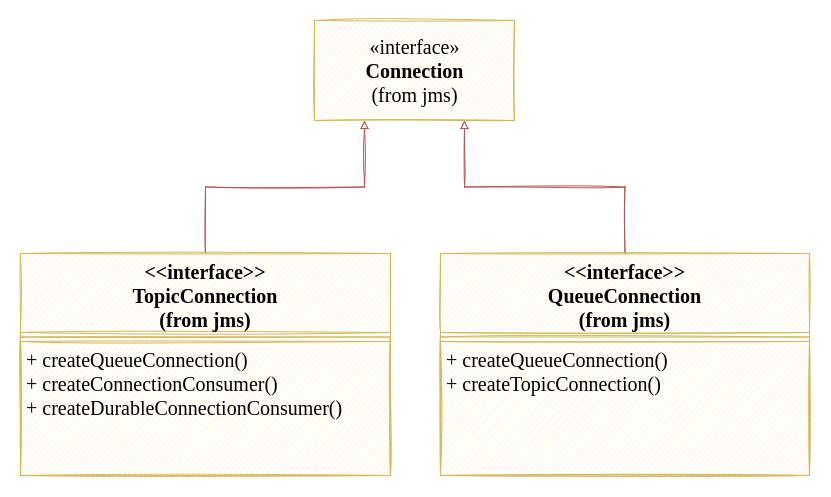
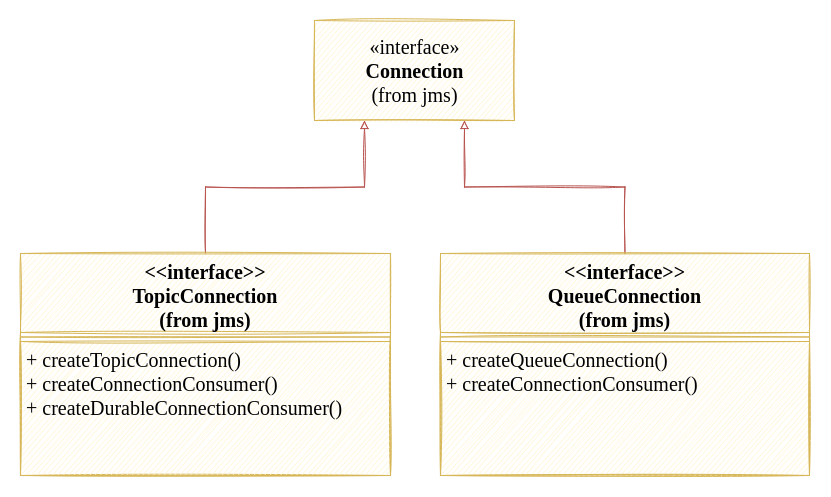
  <mxCell id="0" />
  <mxCell id="1" parent="0" />
  <mxCell id="2" value="«interface»&lt;br&gt;&lt;div&gt;&lt;b&gt;Connection&lt;/b&gt;&lt;/div&gt;(from jms)" style="html=1;sketch=1;fontFamily=Architects Daughter;fontSource=https%3A%2F%2Ffonts.googleapis.com%2Fcss%3Ffamily%3DArchitects%2BDaughter;fontSize=20;fillColor=#fff2cc;strokeColor=#d6b656;" parent="1" vertex="1"><mxGeometry x="314" y="20" width="200" height="100" as="geometry" /></mxCell>
  <mxCell id="3" style="edgeStyle=orthogonalEdgeStyle;rounded=0;sketch=1;orthogonalLoop=1;jettySize=auto;html=1;exitX=0.5;exitY=0;exitDx=0;exitDy=0;entryX=0.25;entryY=1;entryDx=0;entryDy=0;fontFamily=Architects Daughter;fontSource=https%3A%2F%2Ffonts.googleapis.com%2Fcss%3Ffamily%3DArchitects%2BDaughter;fontSize=20;startArrow=none;startFill=0;endArrow=block;endFill=0;fillColor=#f8cecc;strokeColor=#b85450;" parent="1" source="4" target="2" edge="1"><mxGeometry relative="1" as="geometry" /></mxCell>
  <mxCell id="4" value="&lt;&lt;interface&gt;&gt;&#10;TopicConnection&#10;(from jms)&#10;" style="swimlane;fontStyle=1;align=center;verticalAlign=top;childLayout=stackLayout;horizontal=1;startSize=79;horizontalStack=0;resizeParent=1;resizeParentMax=0;resizeLast=0;collapsible=1;marginBottom=0;sketch=1;fontFamily=Architects Daughter;fontSource=https%3A%2F%2Ffonts.googleapis.com%2Fcss%3Ffamily%3DArchitects%2BDaughter;fontSize=20;fillColor=#fff2cc;strokeColor=#d6b656;" parent="1" vertex="1"><mxGeometry x="20" y="253" width="370" height="222" as="geometry" /></mxCell>
  <mxCell id="5" value="" style="line;strokeWidth=1;fillColor=#fff2cc;align=left;verticalAlign=middle;spacingTop=-1;spacingLeft=3;spacingRight=3;rotatable=0;labelPosition=right;points=[];portConstraint=eastwest;sketch=1;fontFamily=Architects Daughter;fontSource=https%3A%2F%2Ffonts.googleapis.com%2Fcss%3Ffamily%3DArchitects%2BDaughter;fontSize=20;strokeColor=#d6b656;" parent="4" vertex="1"><mxGeometry y="79" width="370" height="9" as="geometry" /></mxCell>
- <mxCell id="6" value="+ createQueueConnection() &#10;+ createConnectionConsumer()&#10;+ createDurableConnectionConsumer()&#10;" style="text;strokeColor=#d6b656;fillColor=#fff2cc;align=left;verticalAlign=top;spacingLeft=4;spacingRight=4;overflow=hidden;rotatable=0;points=[[0,0.5],[1,0.5]];portConstraint=eastwest;sketch=1;fontFamily=Architects Daughter;fontSource=https%3A%2F%2Ffonts.googleapis.com%2Fcss%3Ffamily%3DArchitects%2BDaughter;fontSize=20;" parent="4" vertex="1"><mxGeometry y="88" width="370" height="134" as="geometry" /></mxCell>
+ <mxCell id="6" value="+ createTopicConnection() &#10;+ createConnectionConsumer()&#10;+ createDurableConnectionConsumer()&#10;" style="text;strokeColor=#d6b656;fillColor=#fff2cc;align=left;verticalAlign=top;spacingLeft=4;spacingRight=4;overflow=hidden;rotatable=0;points=[[0,0.5],[1,0.5]];portConstraint=eastwest;sketch=1;fontFamily=Architects Daughter;fontSource=https%3A%2F%2Ffonts.googleapis.com%2Fcss%3Ffamily%3DArchitects%2BDaughter;fontSize=20;" parent="4" vertex="1"><mxGeometry y="88" width="370" height="134" as="geometry" /></mxCell>
  <mxCell id="7" style="edgeStyle=orthogonalEdgeStyle;rounded=0;sketch=1;orthogonalLoop=1;jettySize=auto;html=1;entryX=0.75;entryY=1;entryDx=0;entryDy=0;fontFamily=Architects Daughter;fontSource=https%3A%2F%2Ffonts.googleapis.com%2Fcss%3Ffamily%3DArchitects%2BDaughter;fontSize=20;startArrow=none;startFill=0;endArrow=block;endFill=0;fillColor=#f8cecc;strokeColor=#b85450;" parent="1" source="8" target="2" edge="1"><mxGeometry relative="1" as="geometry" /></mxCell>
  <mxCell id="8" value="&lt;&lt;interface&gt;&gt;&#10;QueueConnection&#10;(from jms)&#10;" style="swimlane;fontStyle=1;align=center;verticalAlign=top;childLayout=stackLayout;horizontal=1;startSize=79;horizontalStack=0;resizeParent=1;resizeParentMax=0;resizeLast=0;collapsible=1;marginBottom=0;sketch=1;fontFamily=Architects Daughter;fontSource=https%3A%2F%2Ffonts.googleapis.com%2Fcss%3Ffamily%3DArchitects%2BDaughter;fontSize=20;fillColor=#fff2cc;strokeColor=#d6b656;" parent="1" vertex="1"><mxGeometry x="440" y="253" width="369" height="222" as="geometry" /></mxCell>
  <mxCell id="9" value="" style="line;strokeWidth=1;fillColor=#fff2cc;align=left;verticalAlign=middle;spacingTop=-1;spacingLeft=3;spacingRight=3;rotatable=0;labelPosition=right;points=[];portConstraint=eastwest;sketch=1;fontFamily=Architects Daughter;fontSource=https%3A%2F%2Ffonts.googleapis.com%2Fcss%3Ffamily%3DArchitects%2BDaughter;fontSize=20;strokeColor=#d6b656;" parent="8" vertex="1"><mxGeometry y="79" width="369" height="9" as="geometry" /></mxCell>
- <mxCell id="10" value="+ createQueueConnection() &#10;+ createTopicConnection()" style="text;strokeColor=#d6b656;fillColor=#fff2cc;align=left;verticalAlign=top;spacingLeft=4;spacingRight=4;overflow=hidden;rotatable=0;points=[[0,0.5],[1,0.5]];portConstraint=eastwest;sketch=1;fontFamily=Architects Daughter;fontSource=https%3A%2F%2Ffonts.googleapis.com%2Fcss%3Ffamily%3DArchitects%2BDaughter;fontSize=20;" parent="8" vertex="1"><mxGeometry y="88" width="369" height="134" as="geometry" /></mxCell>
+ <mxCell id="10" value="+ createQueueConnection() &#10;+ createConnectionConsumer()" style="text;strokeColor=#d6b656;fillColor=#fff2cc;align=left;verticalAlign=top;spacingLeft=4;spacingRight=4;overflow=hidden;rotatable=0;points=[[0,0.5],[1,0.5]];portConstraint=eastwest;sketch=1;fontFamily=Architects Daughter;fontSource=https%3A%2F%2Ffonts.googleapis.com%2Fcss%3Ffamily%3DArchitects%2BDaughter;fontSize=20;" parent="8" vertex="1"><mxGeometry y="88" width="369" height="134" as="geometry" /></mxCell>
